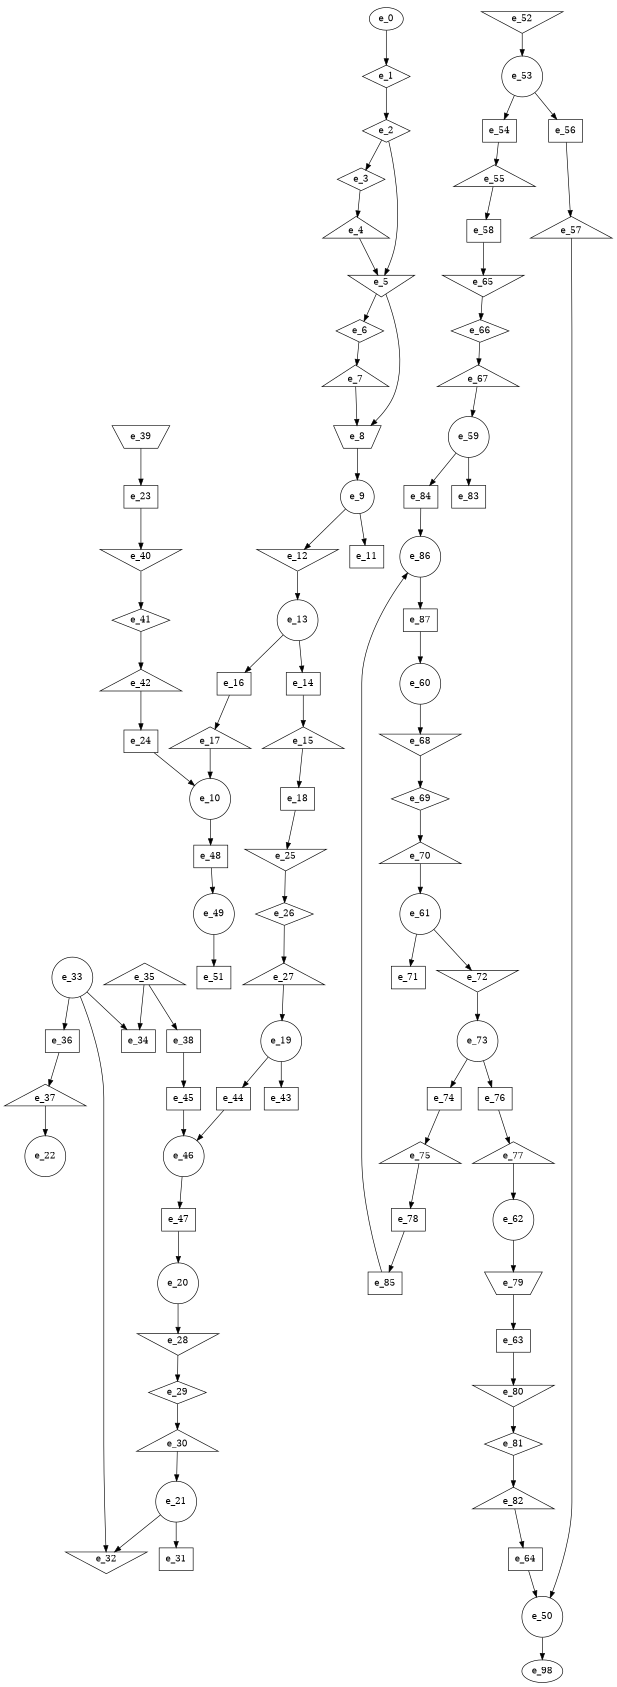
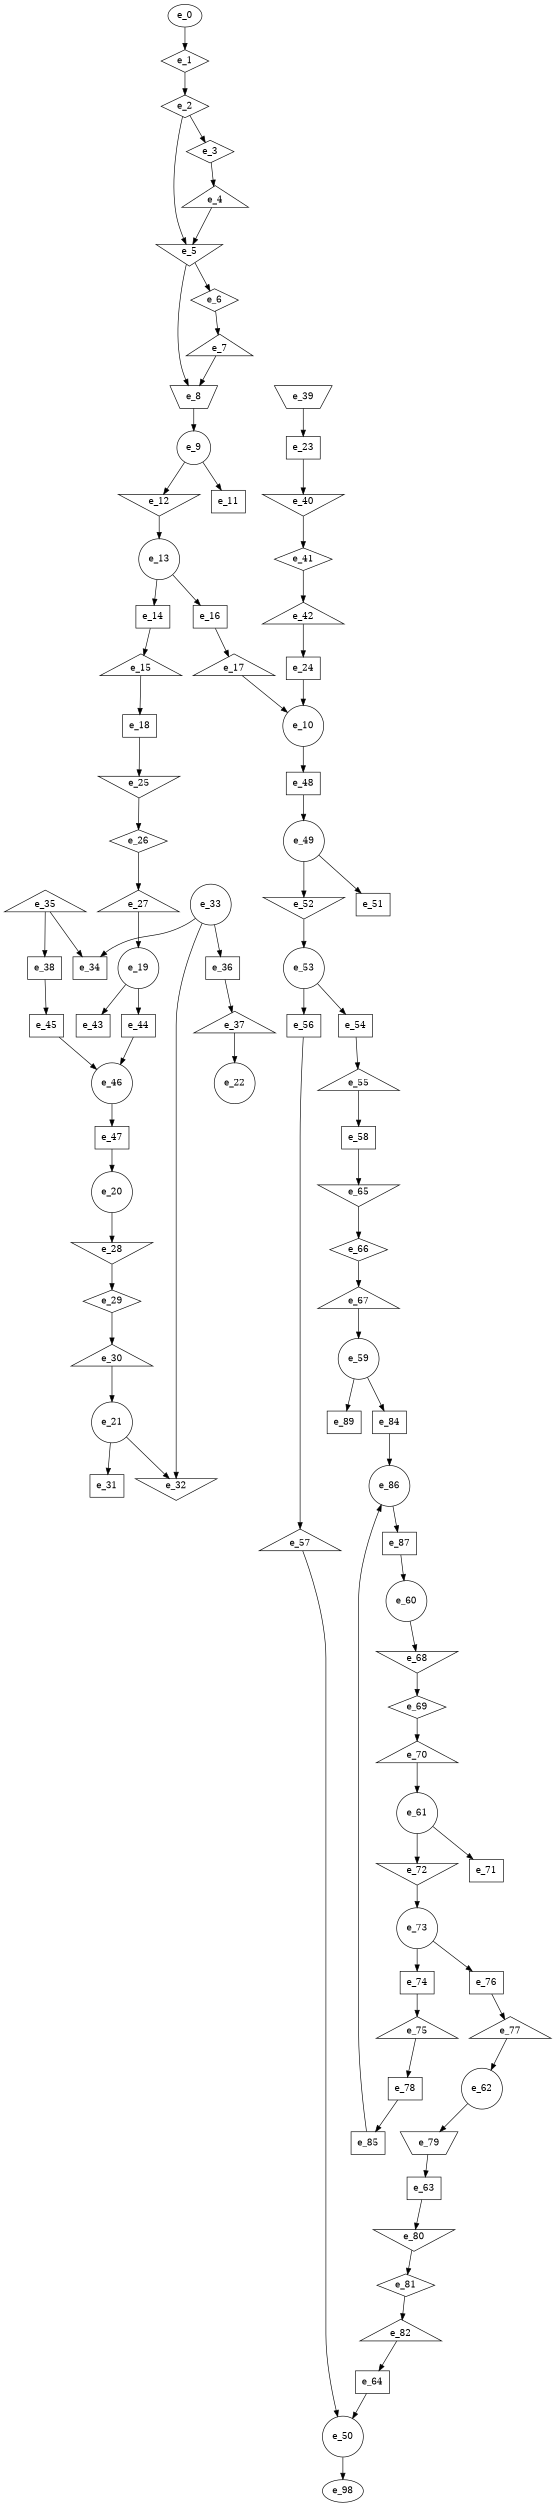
  digraph {
    node [shape=dot]
    e_1 [shape=diamond]
    e_2 [shape=diamond]
    e_0 [shape=""]
    e_3 [shape=diamond]
    e_5 [shape=invtriangle]
    e_4 [shape=triangle]
    e_6 [shape=diamond]
    e_8 [shape=invtrapezium]
    e_7 [shape=triangle]
    e_9 [shape=circle]
    e_11
    e_12 [shape=invtriangle]
    e_13 [shape=circle]
    e_10 [shape=circle]
    e_48
    e_49 [shape=circle]
    e_14
    e_16
    e_15 [shape=triangle]
    e_17 [shape=triangle]
    e_18
    e_25 [shape=invtriangle]
    e_26 [shape=diamond]
    e_19 [shape=circle]
    e_43
    e_44
    e_46 [shape=circle]
    e_20 [shape=circle]
    e_28 [shape=invtriangle]
    e_29 [shape=diamond]
    e_21 [shape=circle]
    e_31
    e_32 [shape=invtriangle]
    e_22 [shape=circle]
    e_39 [shape=invtrapezium]
    e_23
    e_40 [shape=invtriangle]
    e_41 [shape=diamond]
    e_24
    e_27 [shape=triangle]
    e_30 [shape=triangle]
    e_33 [shape=circle]
    e_34
    e_36
    e_37 [shape=triangle]
    e_35 [shape=triangle]
    e_38
    e_45
    e_42 [shape=triangle]
    e_47
    e_51
    e_52 [shape=invtriangle]
    e_53 [shape=circle]
    e_50 [shape=circle]
    n55 [label=e_98 shape=""]
    e_54
    e_56
    e_55 [shape=triangle]
    e_57 [shape=triangle]
    e_58
    e_65 [shape=invtriangle]
    e_66 [shape=diamond]
    e_59 [shape=circle]
-   e_83
+   e_83 [label=e_89]
    e_84
    e_86 [shape=circle]
    e_60 [shape=circle]
    e_68 [shape=invtriangle]
    e_69 [shape=diamond]
    e_61 [shape=circle]
    e_71
    e_72 [shape=invtriangle]
    e_73 [shape=circle]
    e_62 [shape=circle]
    e_79 [shape=invtrapezium]
    e_63
    e_80 [shape=invtriangle]
    e_81 [shape=diamond]
    e_64
    e_67 [shape=triangle]
    e_70 [shape=triangle]
    e_74
    e_76
    e_75 [shape=triangle]
    e_77 [shape=triangle]
    e_78
    e_85
    e_82 [shape=triangle]
    e_87
    e_1 -> e_2
    e_2 -> e_3
    e_2 -> e_5
    e_0 -> e_1
    e_3 -> e_4
    e_5 -> e_6
    e_5 -> e_8
    e_4 -> e_5
    e_6 -> e_7
    e_8 -> e_9
    e_7 -> e_8
    e_9 -> e_11
    e_9 -> e_12
    e_12 -> e_13
    e_13 -> e_14
    e_13 -> e_16
    e_10 -> e_48
    e_48 -> e_49
    e_49 -> e_51
+   e_49 -> e_52
    e_14 -> e_15
    e_16 -> e_17
    e_15 -> e_18
    e_17 -> e_10
    e_18 -> e_25
    e_25 -> e_26
    e_26 -> e_27
    e_19 -> e_43
    e_19 -> e_44
    e_44 -> e_46
    e_46 -> e_47
    e_20 -> e_28
    e_28 -> e_29
    e_29 -> e_30
    e_21 -> e_31
    e_21 -> e_32
    e_39 -> e_23
    e_23 -> e_40
    e_40 -> e_41
    e_41 -> e_42
    e_24 -> e_10
    e_27 -> e_19
    e_30 -> e_21
    e_33 -> e_32
    e_33 -> e_34
    e_33 -> e_36
    e_36 -> e_37
    e_37 -> e_22
    e_35 -> e_34
    e_35 -> e_38
    e_38 -> e_45
    e_45 -> e_46
    e_42 -> e_24
    e_47 -> e_20
    e_52 -> e_53
    e_53 -> e_54
    e_53 -> e_56
    e_50 -> n55
    e_54 -> e_55
    e_56 -> e_57
    e_55 -> e_58
    e_57 -> e_50
    e_58 -> e_65
    e_65 -> e_66
    e_66 -> e_67
    e_59 -> e_83
    e_59 -> e_84
    e_84 -> e_86
    e_86 -> e_87
    e_60 -> e_68
    e_68 -> e_69
    e_69 -> e_70
    e_61 -> e_71
    e_61 -> e_72
    e_72 -> e_73
    e_73 -> e_74
    e_73 -> e_76
    e_62 -> e_79
    e_79 -> e_63
    e_63 -> e_80
    e_80 -> e_81
    e_81 -> e_82
    e_64 -> e_50
    e_67 -> e_59
    e_70 -> e_61
    e_74 -> e_75
    e_76 -> e_77
    e_75 -> e_78
    e_77 -> e_62
    e_78 -> e_85
    e_85 -> e_86
    e_82 -> e_64
    e_87 -> e_60
  }
